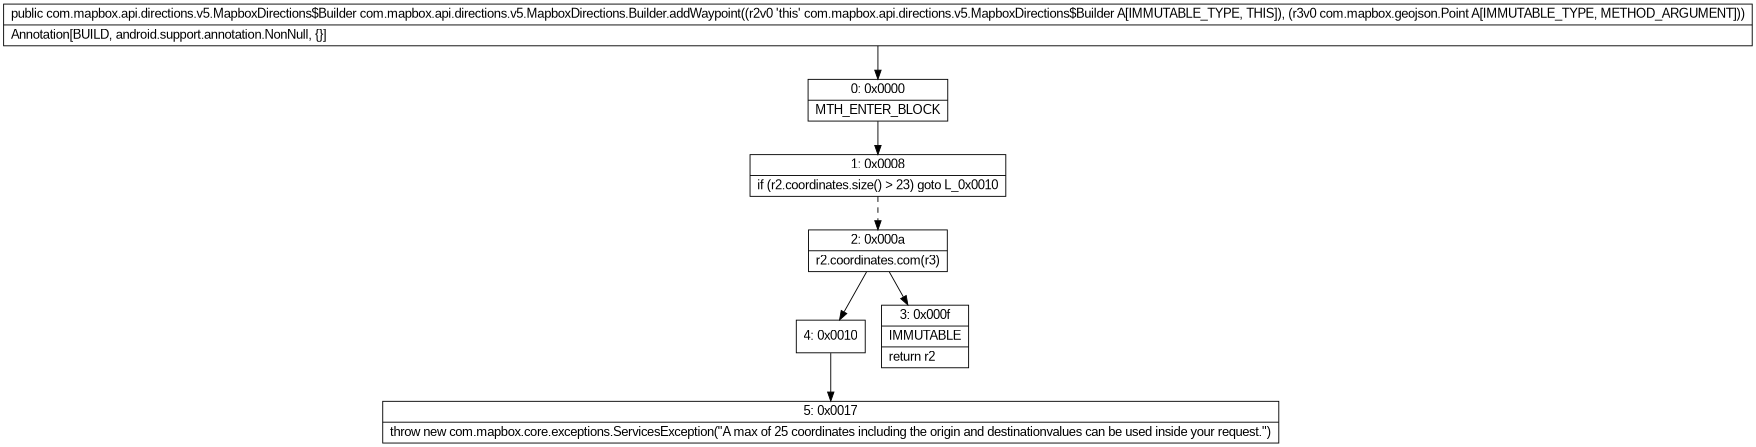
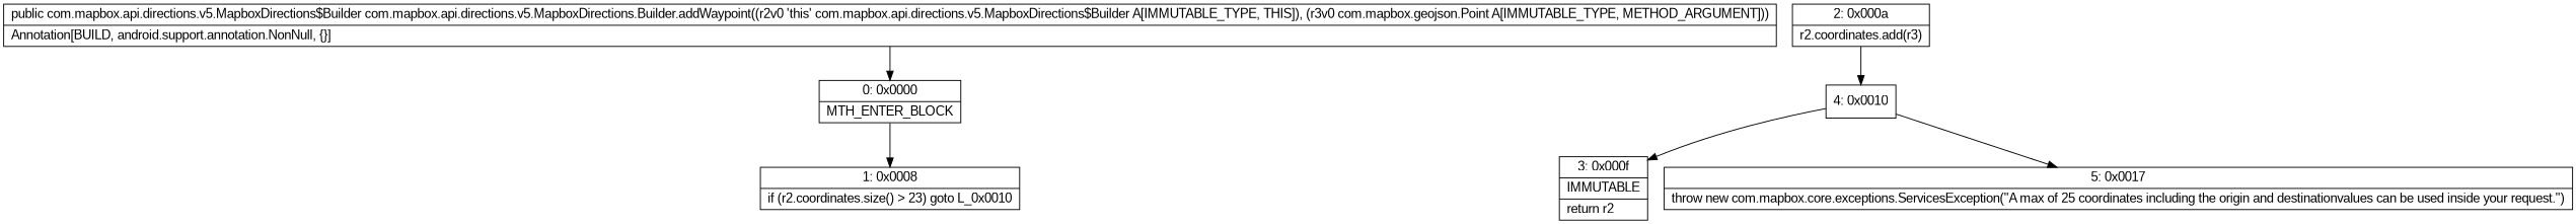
  digraph {
    fontname="Liberation Sans"
    node [fontname="Liberation Sans" shape=record]
    edge [fontname="Liberation Sans"]
    n1 [label="{0\:\ 0x0000|MTH_ENTER_BLOCK\l}"]
    n2 [label="{1\:\ 0x0008|if (r2.coordinates.size() \> 23) goto L_0x0010\l}"]
-   n3 [label="{2\:\ 0x000a|r2.coordinates.com(r3)\l}"]
+   n3 [label="{2\:\ 0x000a|r2.coordinates.add(r3)\l}"]
    n4 [label="{4\:\ 0x0010}"]
    n5 [label="{3\:\ 0x000f|IMMUTABLE\l|return r2\l}"]
    n6 [label="{5\:\ 0x0017|throw new com.mapbox.core.exceptions.ServicesException(\"A max of 25 coordinates including the origin and destinationvalues can be used inside your request.\")\l}"]
    n7 [label="{public com.mapbox.api.directions.v5.MapboxDirections$Builder com.mapbox.api.directions.v5.MapboxDirections.Builder.addWaypoint((r2v0 'this' com.mapbox.api.directions.v5.MapboxDirections$Builder A[IMMUTABLE_TYPE, THIS]), (r3v0 com.mapbox.geojson.Point A[IMMUTABLE_TYPE, METHOD_ARGUMENT]))  | Annotation[BUILD, android.support.annotation.NonNull, \{\}]\l}"]
    n1 -> n2
-   n2 -> n3 [style=dashed]
    n3 -> n4
-   n3 -> n5
+   n4 -> n5
    n4 -> n6
    n7 -> n1
  }
